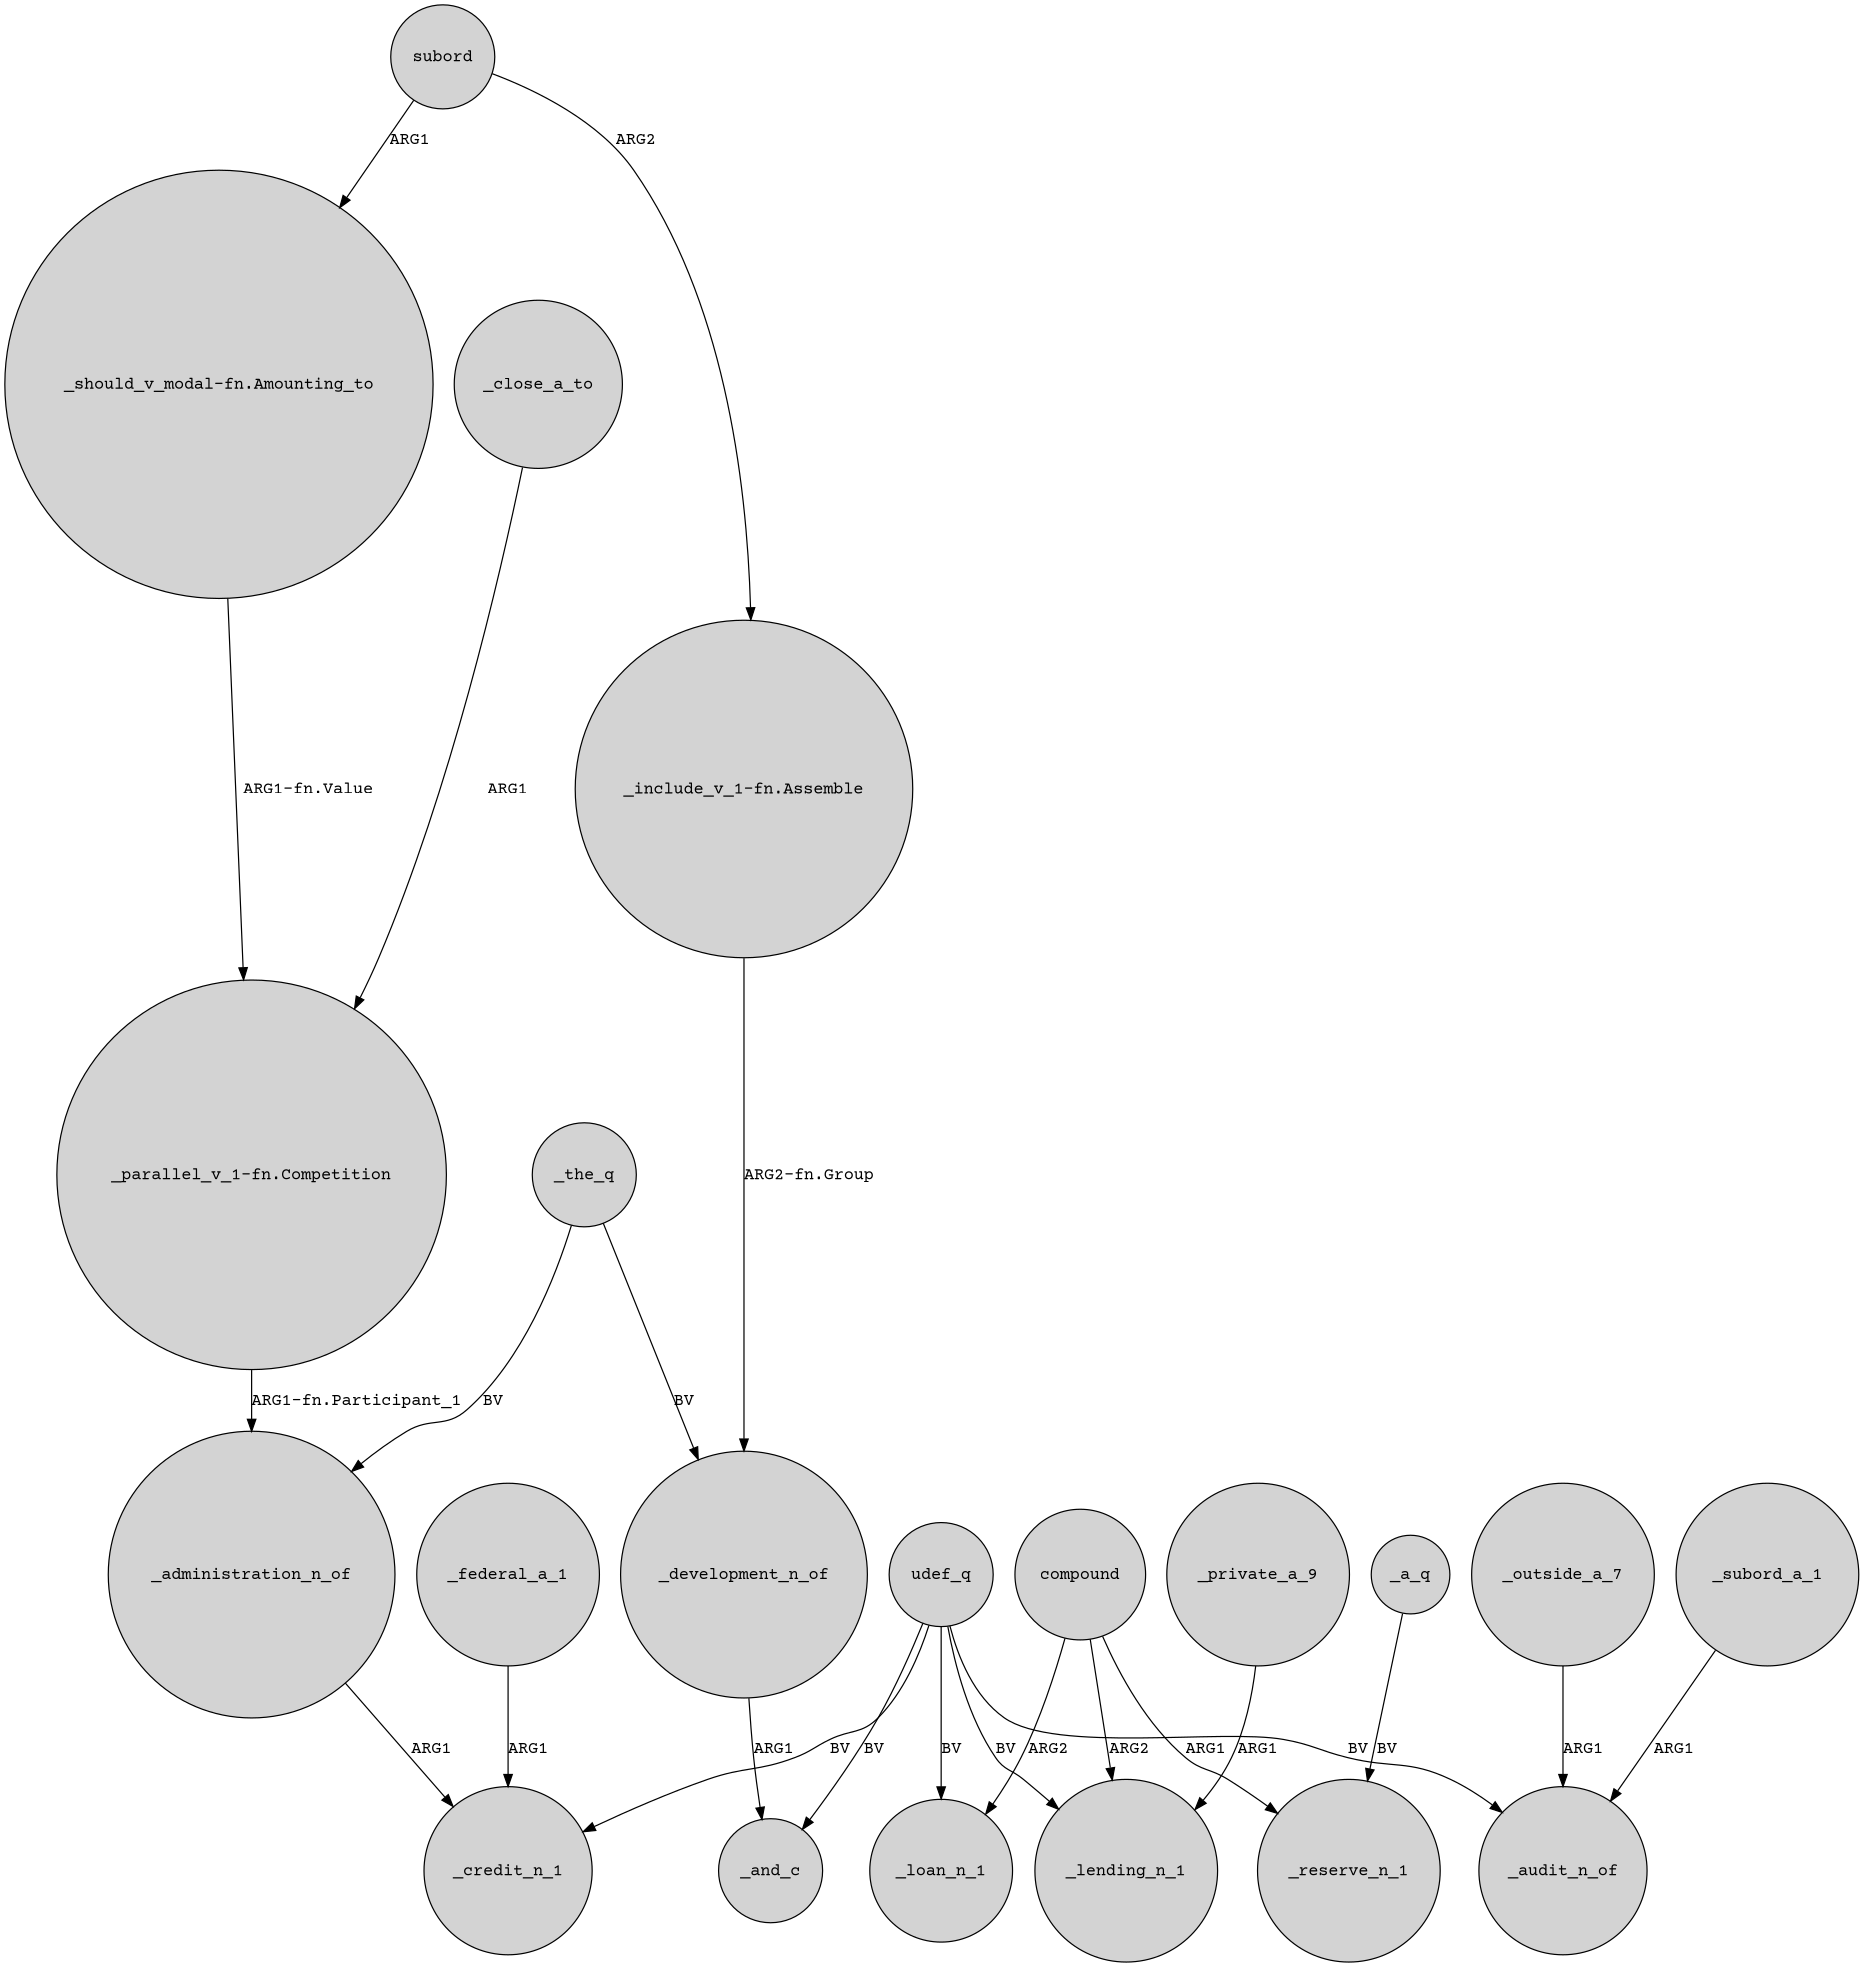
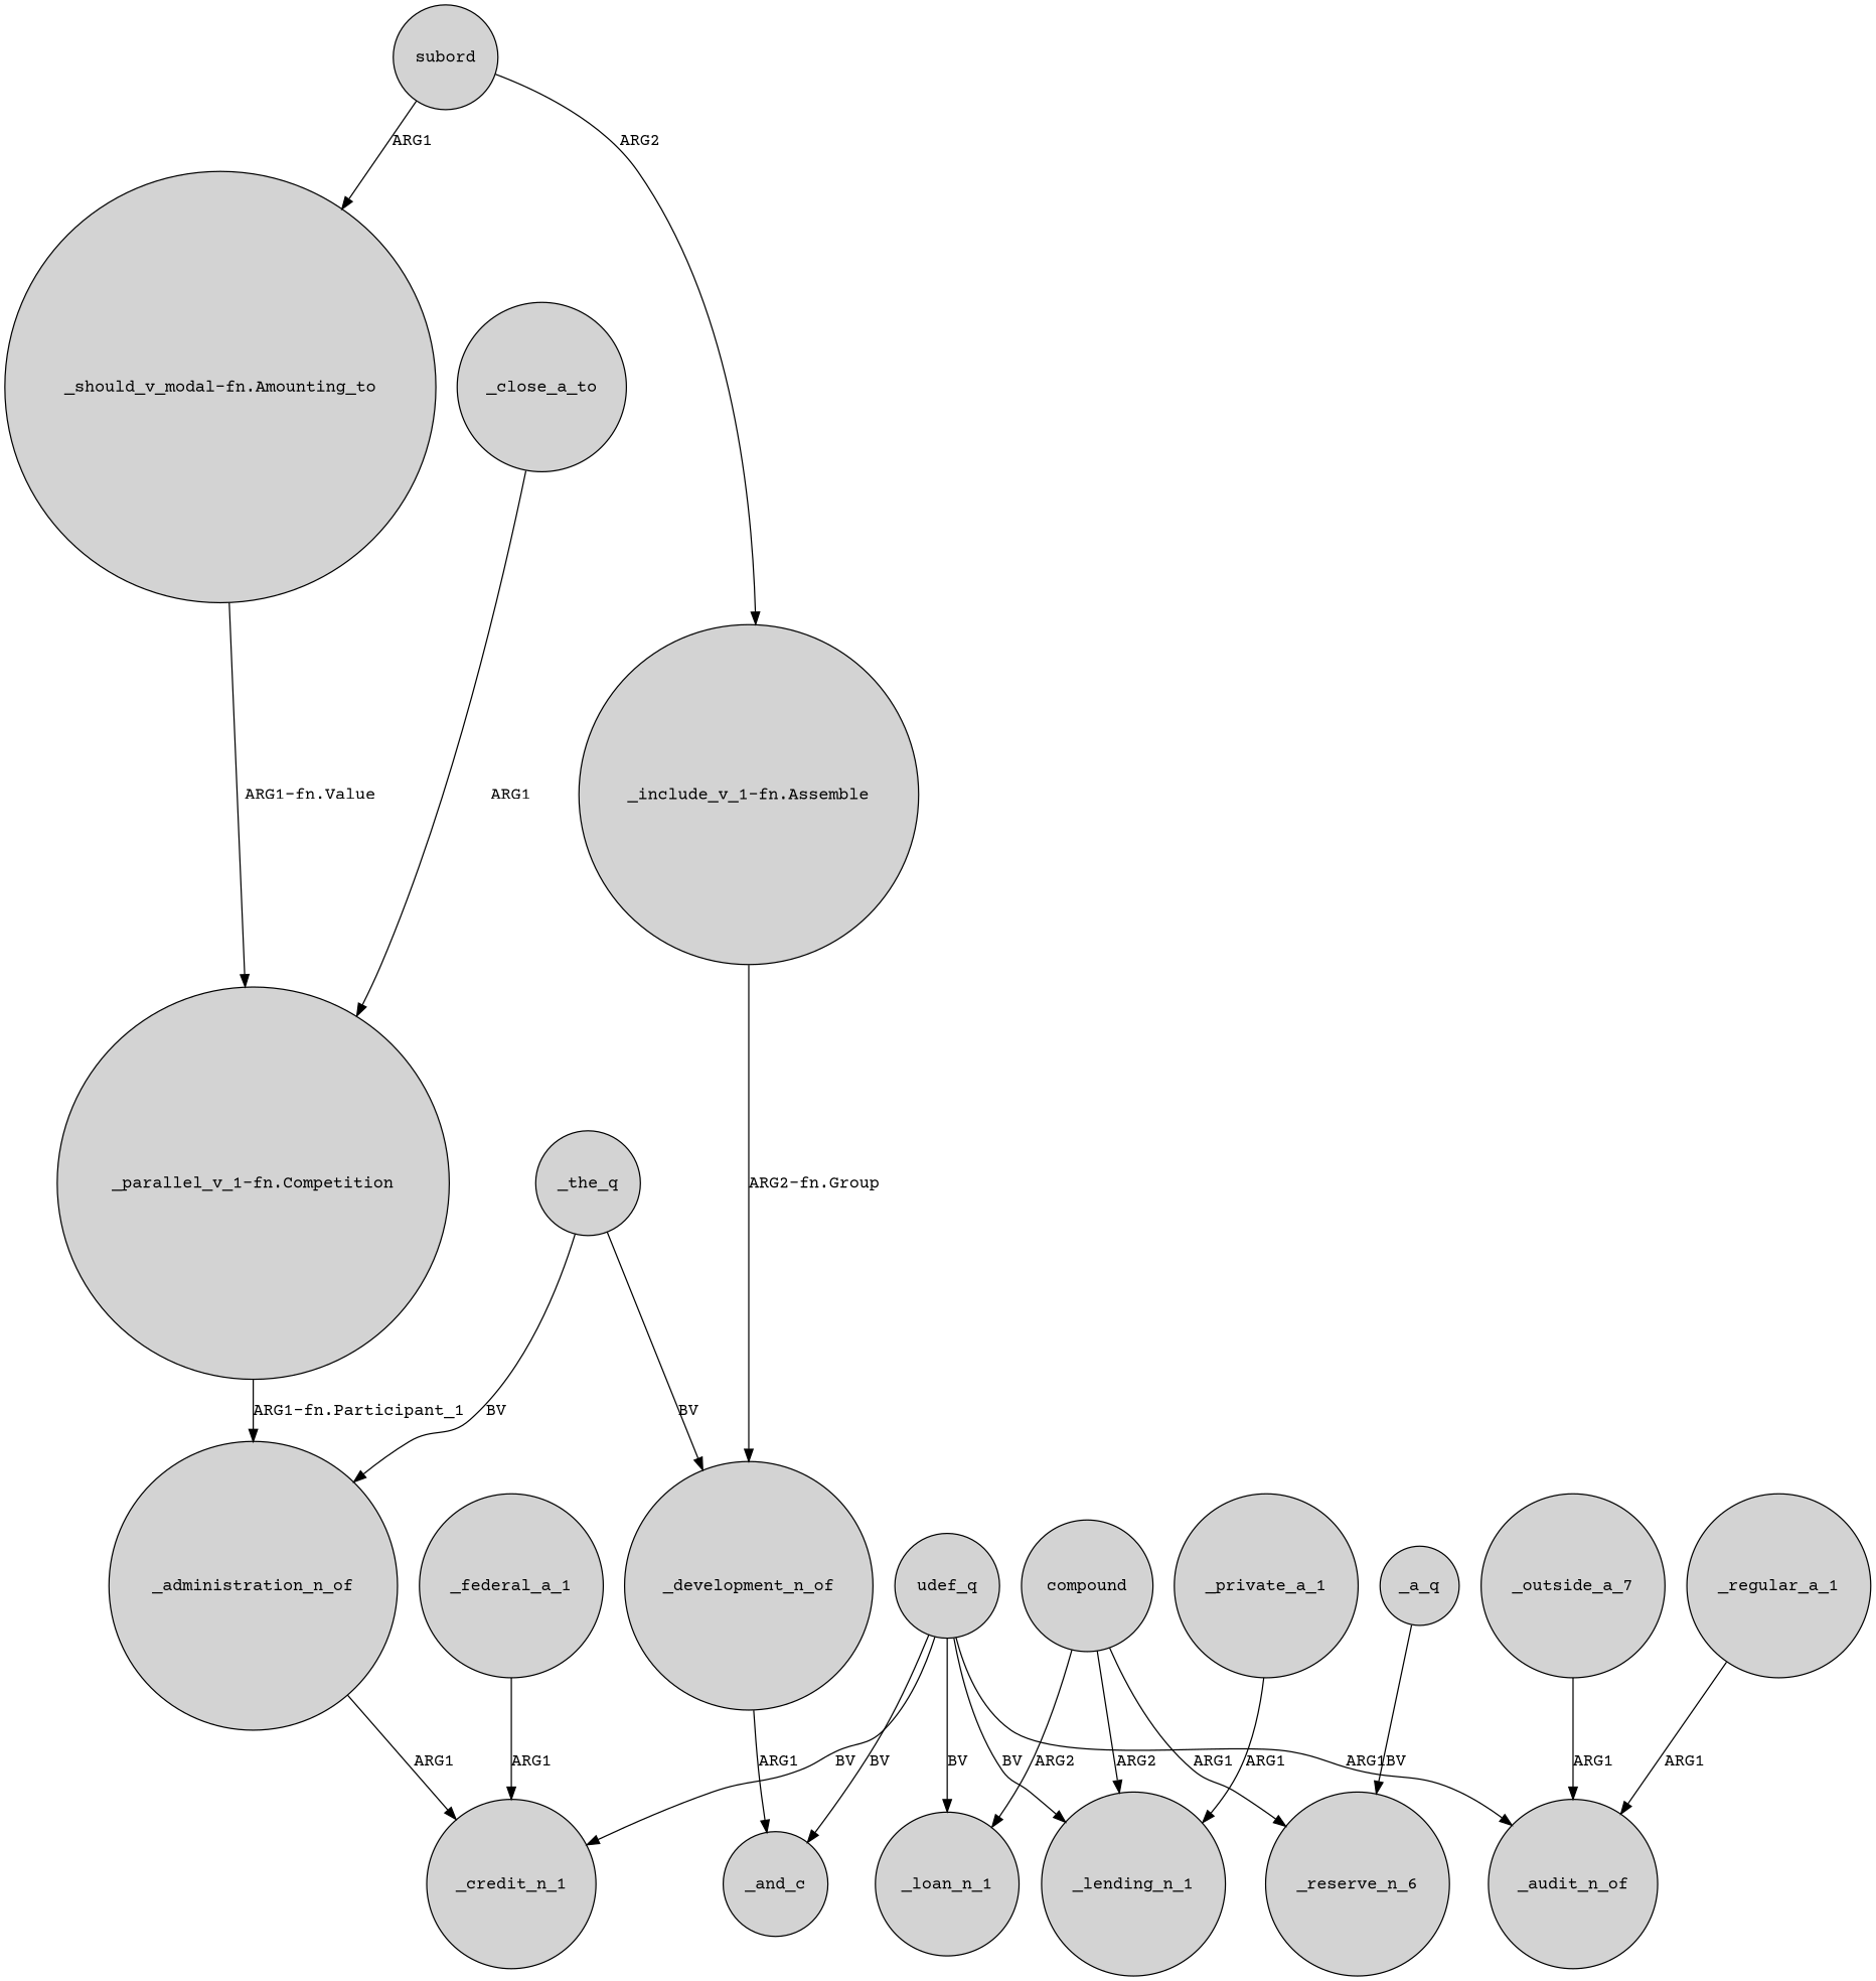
  digraph {
    fontname="Courier Prime"
    node [fontname="Courier Prime" shape=circle style=filled]
    edge [fontname="Courier Prime"]
    _the_q
    _development_n_of
    _administration_n_of
    _and_c
    _credit_n_1
    _a_q
-   _reserve_n_1
+   _reserve_n_1 [label=_reserve_n_6]
    subord
    "_should_v_modal-fn.Amounting_to"
    "_include_v_1-fn.Assemble"
    "_parallel_v_1-fn.Competition"
    udef_q
    _loan_n_1
    _lending_n_1
    _audit_n_of
-   _private_a_1 [label=_private_a_9]
+   _private_a_1
    compound
    _federal_a_1
    n19 [label=_outside_a_7]
-   _regular_a_1 [label=_subord_a_1]
+   _regular_a_1
    _close_a_to
    _the_q -> _development_n_of [label=BV]
    _the_q -> _administration_n_of [label=BV]
    _development_n_of -> _and_c [label=ARG1]
    _administration_n_of -> _credit_n_1 [label=ARG1]
    _a_q -> _reserve_n_1 [label=BV]
    subord -> "_should_v_modal-fn.Amounting_to" [label=ARG1]
    subord -> "_include_v_1-fn.Assemble" [label=ARG2]
    "_should_v_modal-fn.Amounting_to" -> "_parallel_v_1-fn.Competition" [label="ARG1-fn.Value"]
    "_include_v_1-fn.Assemble" -> _development_n_of [label="ARG2-fn.Group"]
    "_parallel_v_1-fn.Competition" -> _administration_n_of [label="ARG1-fn.Participant_1"]
    udef_q -> _and_c [label=BV]
    udef_q -> _credit_n_1 [label=BV]
    udef_q -> _loan_n_1 [label=BV]
    udef_q -> _lending_n_1 [label=BV]
-   udef_q -> _audit_n_of [label=BV]
+   udef_q -> _audit_n_of [label=ARG1]
    _private_a_1 -> _lending_n_1 [label=ARG1]
    compound -> _reserve_n_1 [label=ARG1]
    compound -> _loan_n_1 [label=ARG2]
    compound -> _lending_n_1 [label=ARG2]
    _federal_a_1 -> _credit_n_1 [label=ARG1]
    n19 -> _audit_n_of [label=ARG1]
    _regular_a_1 -> _audit_n_of [label=ARG1]
    _close_a_to -> "_parallel_v_1-fn.Competition" [label=ARG1]
  }
